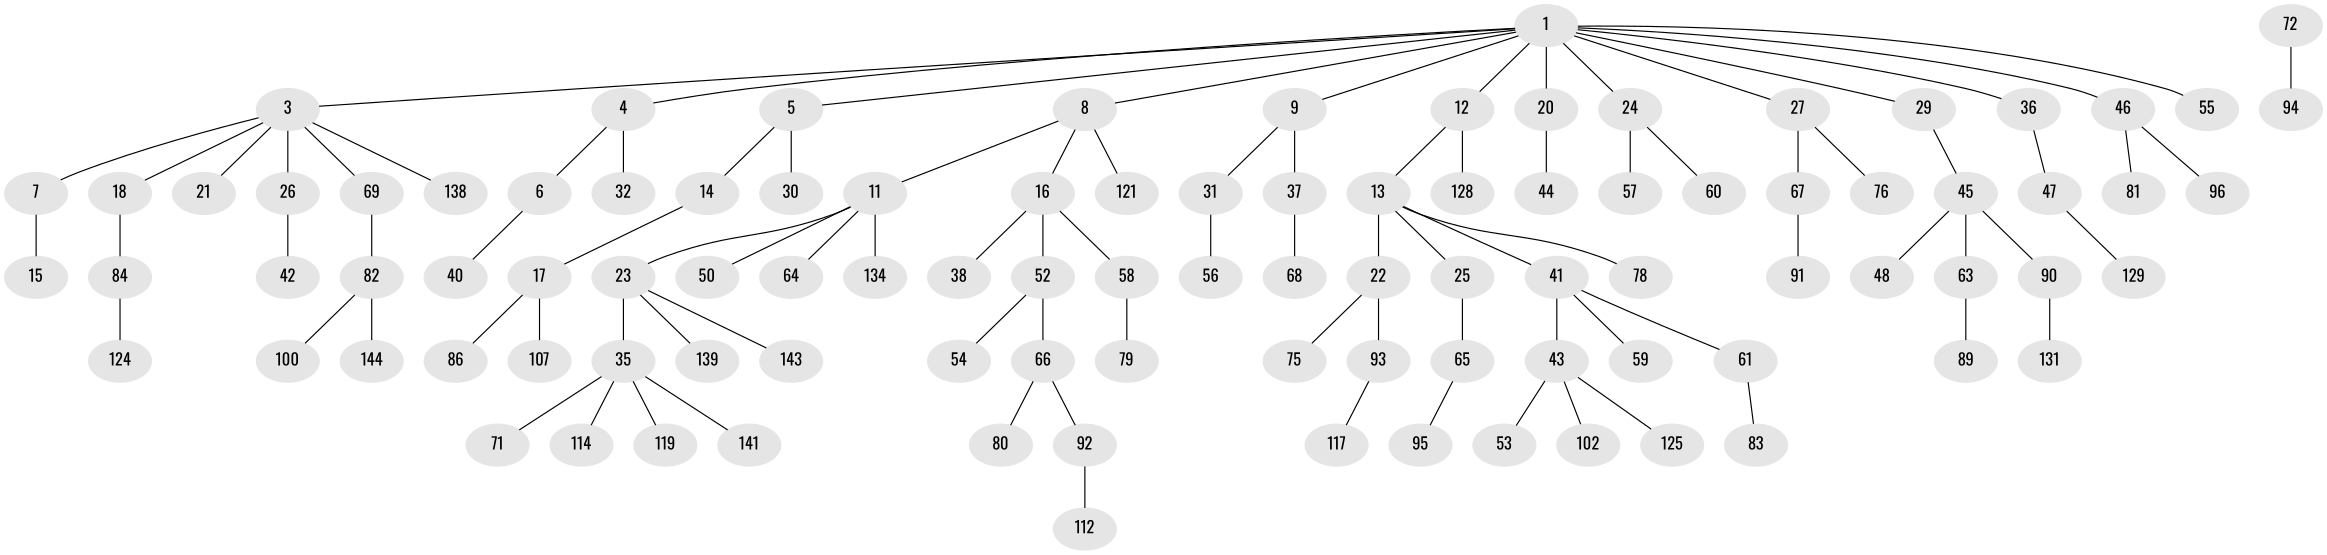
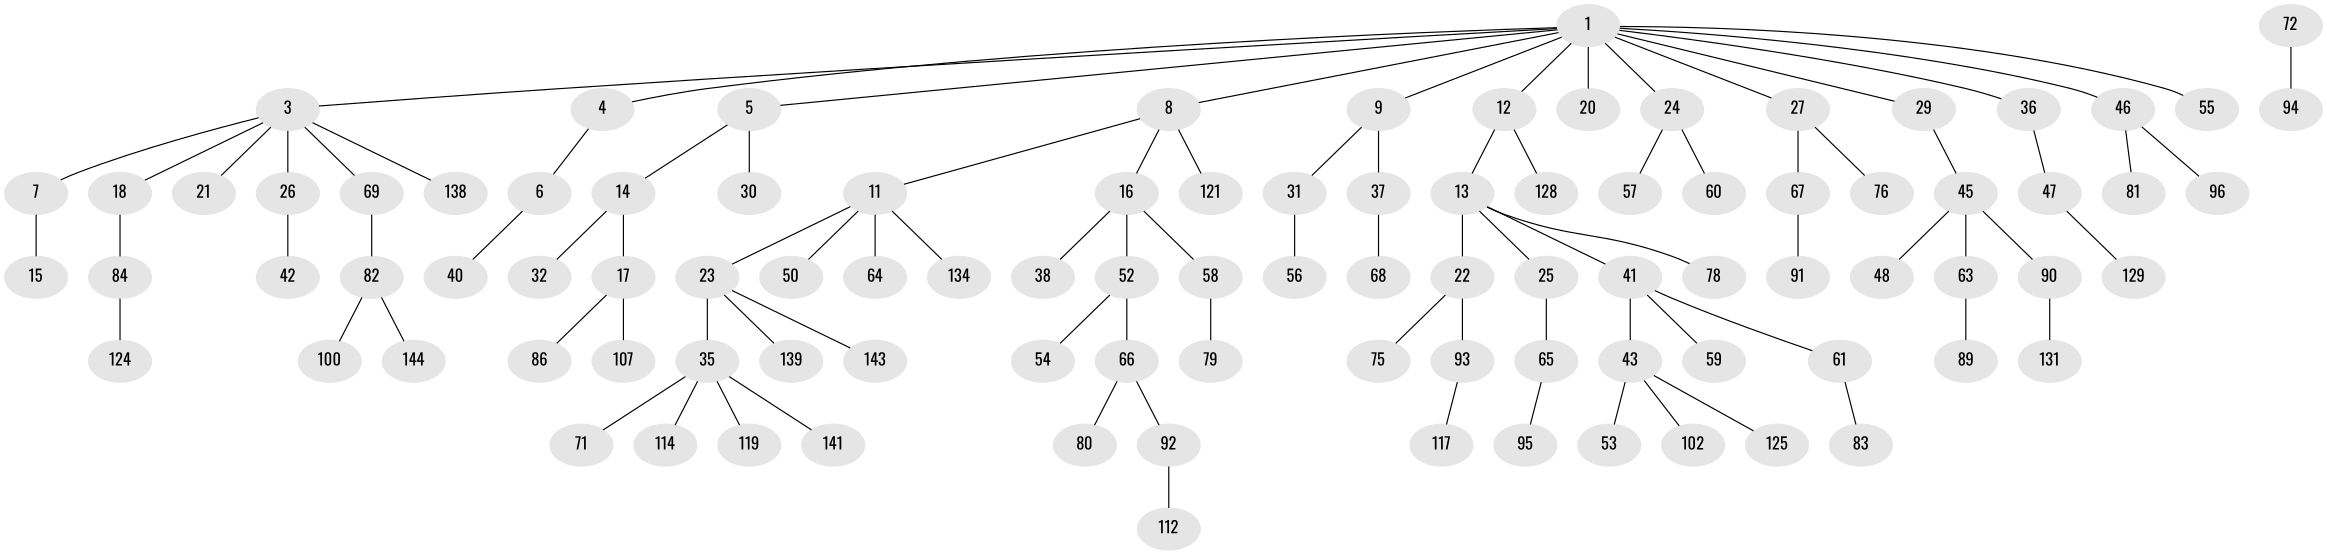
  graph {
    fontname=Oswald
    node [color=gray90 fontname=Oswald style=filled]
    edge [fontname=Oswald]
    1 [super="+2"]
    3 [super="+10"]
    4
    5
    8
    9
    12
    20 [super="+34+101"]
    24 [super="+132"]
    27 [super="+74"]
    29
    36
    46
    55
    7
    18
    21 [super="+87"]
    26
    69
    138
    6
    32 [super="+108"]
    14
    30 [super="+88"]
    11
    16 [super="+33"]
    121
    31
    37
    13
    128
-   44
    57
    60 [super="+126"]
    67
    76
    45 [super="+62"]
    47
    81
    96
    15 [super="+19+97+99"]
    84
    42 [super="+127"]
    82
    40 [super="+136+116"]
    17 [super="+39"]
    23
    50
    64
    134
    38
    52
    58 [super="+77+135+73"]
    56
    68
    35
    139
    143
    22 [super="+109+28"]
    25 [super="+104"]
    41 [super="+49"]
    78 [super="+100"]
    75
    93
    65
    43 [super="+98"]
    59 [super="+105"]
    61
    86
    107
    54
    66
    79
    124
    117 [super="+140"]
    71 [super="+115"]
    114 [super="+130+123"]
    119
    141
    95
    91
    48
    63
    90
    129
    53
    102
    125 [super="+145"]
    83
    89
    131
    80
    92
    112
    n95 [label=100]
    144
    72
    94
    1 -- 3
    1 -- 4
    1 -- 5
    1 -- 8
    1 -- 9
    1 -- 12
    1 -- 20
    1 -- 24
    1 -- 27
    1 -- 29
    1 -- 36
    1 -- 46
    1 -- 55
    3 -- 7
    3 -- 18
    3 -- 21
    3 -- 26
    3 -- 69
    3 -- 138
    4 -- 6
-   4 -- 32
+   14 -- 32
    5 -- 14
    5 -- 30
    8 -- 11
    8 -- 16
    8 -- 121
    9 -- 31
    9 -- 37
    12 -- 13
    12 -- 128
-   20 -- 44
    24 -- 57
    24 -- 60
    27 -- 67
    27 -- 76
    29 -- 45
    36 -- 47
    46 -- 81
    46 -- 96
    7 -- 15
    18 -- 84
    26 -- 42
    69 -- 82
    6 -- 40
    14 -- 17
    11 -- 23
    11 -- 50
    11 -- 64
    11 -- 134
    16 -- 38
    16 -- 52
    16 -- 58
    31 -- 56
    37 -- 68
    13 -- 22
    13 -- 25
    13 -- 41
    13 -- 78
    67 -- 91
    45 -- 48
    45 -- 63
    45 -- 90
    47 -- 129
    84 -- 124
    82 -- n95
    82 -- 144
    17 -- 86
    17 -- 107
    23 -- 35
    23 -- 139
    23 -- 143
    52 -- 54
    52 -- 66
    58 -- 79
    35 -- 71
    35 -- 114
    35 -- 119
    35 -- 141
    22 -- 75
    22 -- 93
    25 -- 65
    41 -- 43
    41 -- 59
    41 -- 61
    93 -- 117
    65 -- 95
    43 -- 53
    43 -- 102
    43 -- 125
    61 -- 83
    66 -- 80
    66 -- 92
    63 -- 89
    90 -- 131
    92 -- 112
    72 -- 94
  }
